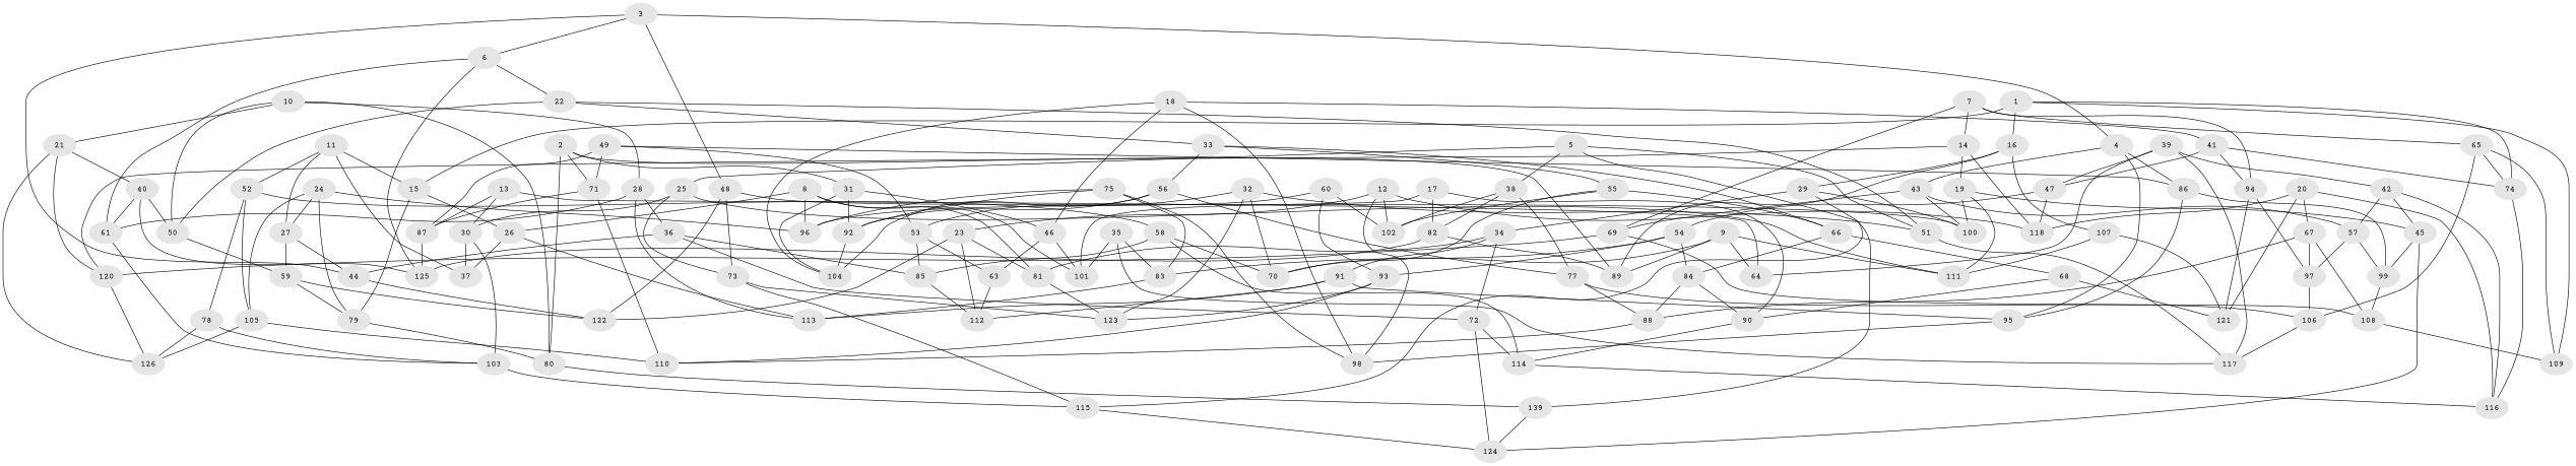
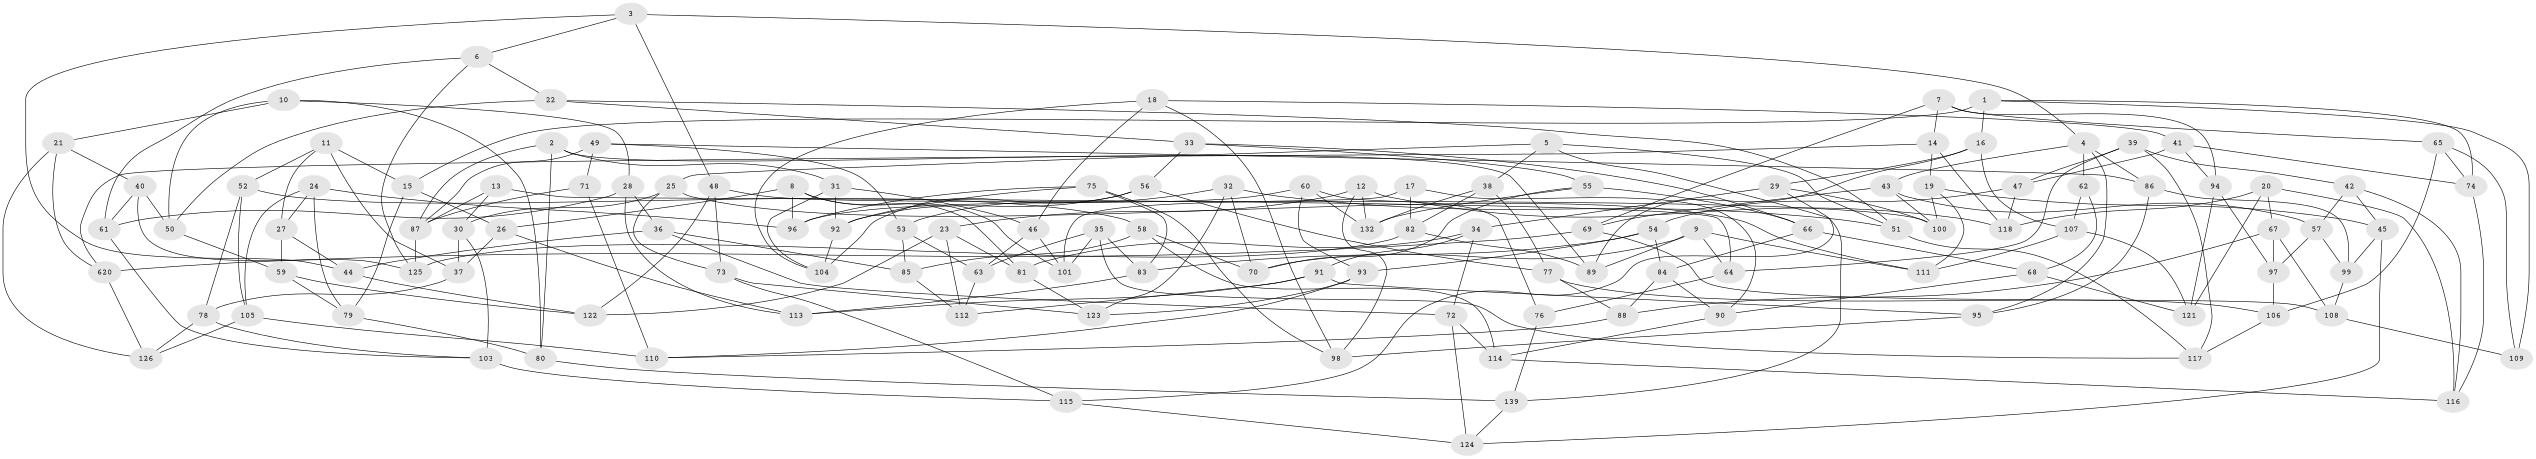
  graph {
    fontname="Courier Prime"
    node [color=gray90 fontname="Courier Prime" style=filled]
    edge [fontname="Courier Prime"]
    1
    15
    16
    74
    109
    26
    79
    89
    29
    107
    116
    2
    31
    71
    80
    46
    104
    92
    87
    110
    n21 [label=139]
    3
    4
    6
    44
    48
    43
+   62
    95
    86
    22
    61
    125
    122
    100
    73
    69
    57
    68
    98
    5
    25
    38
    51
    111
    30
-   102
+   102 [label=132]
    82
    77
    117
    124
    50
    33
    103
    7
    14
    65
    94
    118
    19
-   120
+   120 [label=620]
    106
    108
    121
    97
    8
    81
    96
    101
    37
    113
    123
    9
    64
    70
+   76
    10
    21
    28
    40
    126
    36
    59
    11
    27
    52
    78
    105
    58
    12
    23
    112
    13
    45
    34
    115
    17
    90
    114
    18
    41
    47
    63
    99
    20
    67
    88
    55
    56
    66
    24
    72
    85
    91
    32
    53
    84
    35
    83
    39
    42
    54
    93
    49
    60
    75
    1 -- 15
    1 -- 16
    1 -- 74
    1 -- 109
    15 -- 26
    15 -- 79
    16 -- 89
    16 -- 29
    16 -- 107
    74 -- 116
    26 -- 37
    26 -- 113
    79 -- 80
    29 -- 100
    29 -- 34
    29 -- 115
    107 -- 111
    107 -- 121
    2 -- 89
    2 -- 31
-   2 -- 71
+   2 -- 87
    2 -- 80
    31 -- 46
    31 -- 104
    31 -- 92
    71 -- 87
    71 -- 110
    80 -- n21
    46 -- 101
    46 -- 63
    92 -- 104
    87 -- 125
    n21 -- 124
    3 -- 4
    3 -- 6
    3 -- 44
    3 -- 48
    4 -- 43
+   4 -- 62
    4 -- 95
    4 -- 86
    6 -- 22
    6 -- 61
    6 -- 125
    44 -- 122
    48 -- 122
    48 -- 100
    48 -- 73
    43 -- 100
    43 -- 69
    43 -- 57
+   62 -- 107
+   62 -- 68
    95 -- 98
    86 -- 95
    86 -- 99
    22 -- 51
    22 -- 50
    22 -- 33
    61 -- 103
    73 -- 123
    73 -- 115
    69 -- 120
    69 -- 108
    57 -- 97
    57 -- 99
    68 -- 121
    68 -- 90
    5 -- n21
    5 -- 25
    5 -- 38
    5 -- 51
    25 -- 73
    25 -- 111
    25 -- 30
    38 -- 102
    38 -- 82
    38 -- 77
    51 -- 117
    30 -- 103
    30 -- 37
    82 -- 89
    82 -- 125
    77 -- 106
    77 -- 88
    50 -- 59
    33 -- 55
    33 -- 56
    33 -- 66
    103 -- 115
    7 -- 69
    7 -- 14
    7 -- 65
    7 -- 94
    14 -- 118
    14 -- 19
    14 -- 120
    65 -- 74
    65 -- 109
    65 -- 106
    94 -- 121
    94 -- 97
    19 -- 100
    19 -- 111
    19 -- 45
    120 -- 126
    106 -- 117
    108 -- 109
    97 -- 106
    8 -- 26
    8 -- 81
    8 -- 96
    8 -- 101
    81 -- 123
+   37 -- 78
    9 -- 89
    9 -- 111
    9 -- 64
    9 -- 70
+   64 -- 76
+   76 -- n21
    10 -- 80
    10 -- 50
    10 -- 21
    10 -- 28
    21 -- 120
    21 -- 40
    21 -- 126
    28 -- 61
    28 -- 113
    28 -- 36
    40 -- 61
    40 -- 125
    40 -- 50
    36 -- 44
    36 -- 72
    36 -- 85
    59 -- 79
    59 -- 122
    11 -- 15
    11 -- 37
    11 -- 27
    11 -- 52
    27 -- 44
    27 -- 59
    52 -- 78
    52 -- 105
    52 -- 58
    78 -- 103
    78 -- 126
    105 -- 110
    105 -- 126
    58 -- 70
    58 -- 114
    58 -- 85
    12 -- 98
    12 -- 102
    12 -- 118
    12 -- 23
    23 -- 122
    23 -- 81
    23 -- 112
    13 -- 87
    13 -- 30
    13 -- 64
    45 -- 124
    45 -- 99
    34 -- 81
    34 -- 72
    34 -- 91
    115 -- 124
    17 -- 82
    17 -- 101
    17 -- 90
    90 -- 114
    114 -- 116
    18 -- 46
    18 -- 104
    18 -- 98
    18 -- 41
    41 -- 74
    41 -- 94
    41 -- 47
    47 -- 118
    47 -- 54
    63 -- 112
    99 -- 108
    20 -- 116
    20 -- 118
    20 -- 121
    20 -- 67
    67 -- 108
    67 -- 97
    67 -- 88
    88 -- 110
    55 -- 102
    55 -- 70
    55 -- 66
    56 -- 104
    56 -- 92
    56 -- 77
    66 -- 68
    66 -- 84
    24 -- 79
    24 -- 96
    24 -- 27
    24 -- 105
    72 -- 124
    72 -- 114
    85 -- 112
    91 -- 95
    91 -- 113
    91 -- 112
    32 -- 51
    32 -- 123
    32 -- 70
    32 -- 53
    53 -- 63
    53 -- 85
    84 -- 90
    84 -- 88
    35 -- 117
    35 -- 101
+   35 -- 63
    35 -- 83
    83 -- 113
    39 -- 117
    39 -- 64
    39 -- 47
    39 -- 42
    42 -- 116
    42 -- 57
    42 -- 45
    54 -- 84
    54 -- 83
    54 -- 93
    93 -- 110
    93 -- 123
    49 -- 71
    49 -- 87
    49 -- 86
    49 -- 53
    60 -- 102
    60 -- 96
+   60 -- 76
    60 -- 93
    75 -- 92
    75 -- 98
    75 -- 96
    75 -- 83
  }
